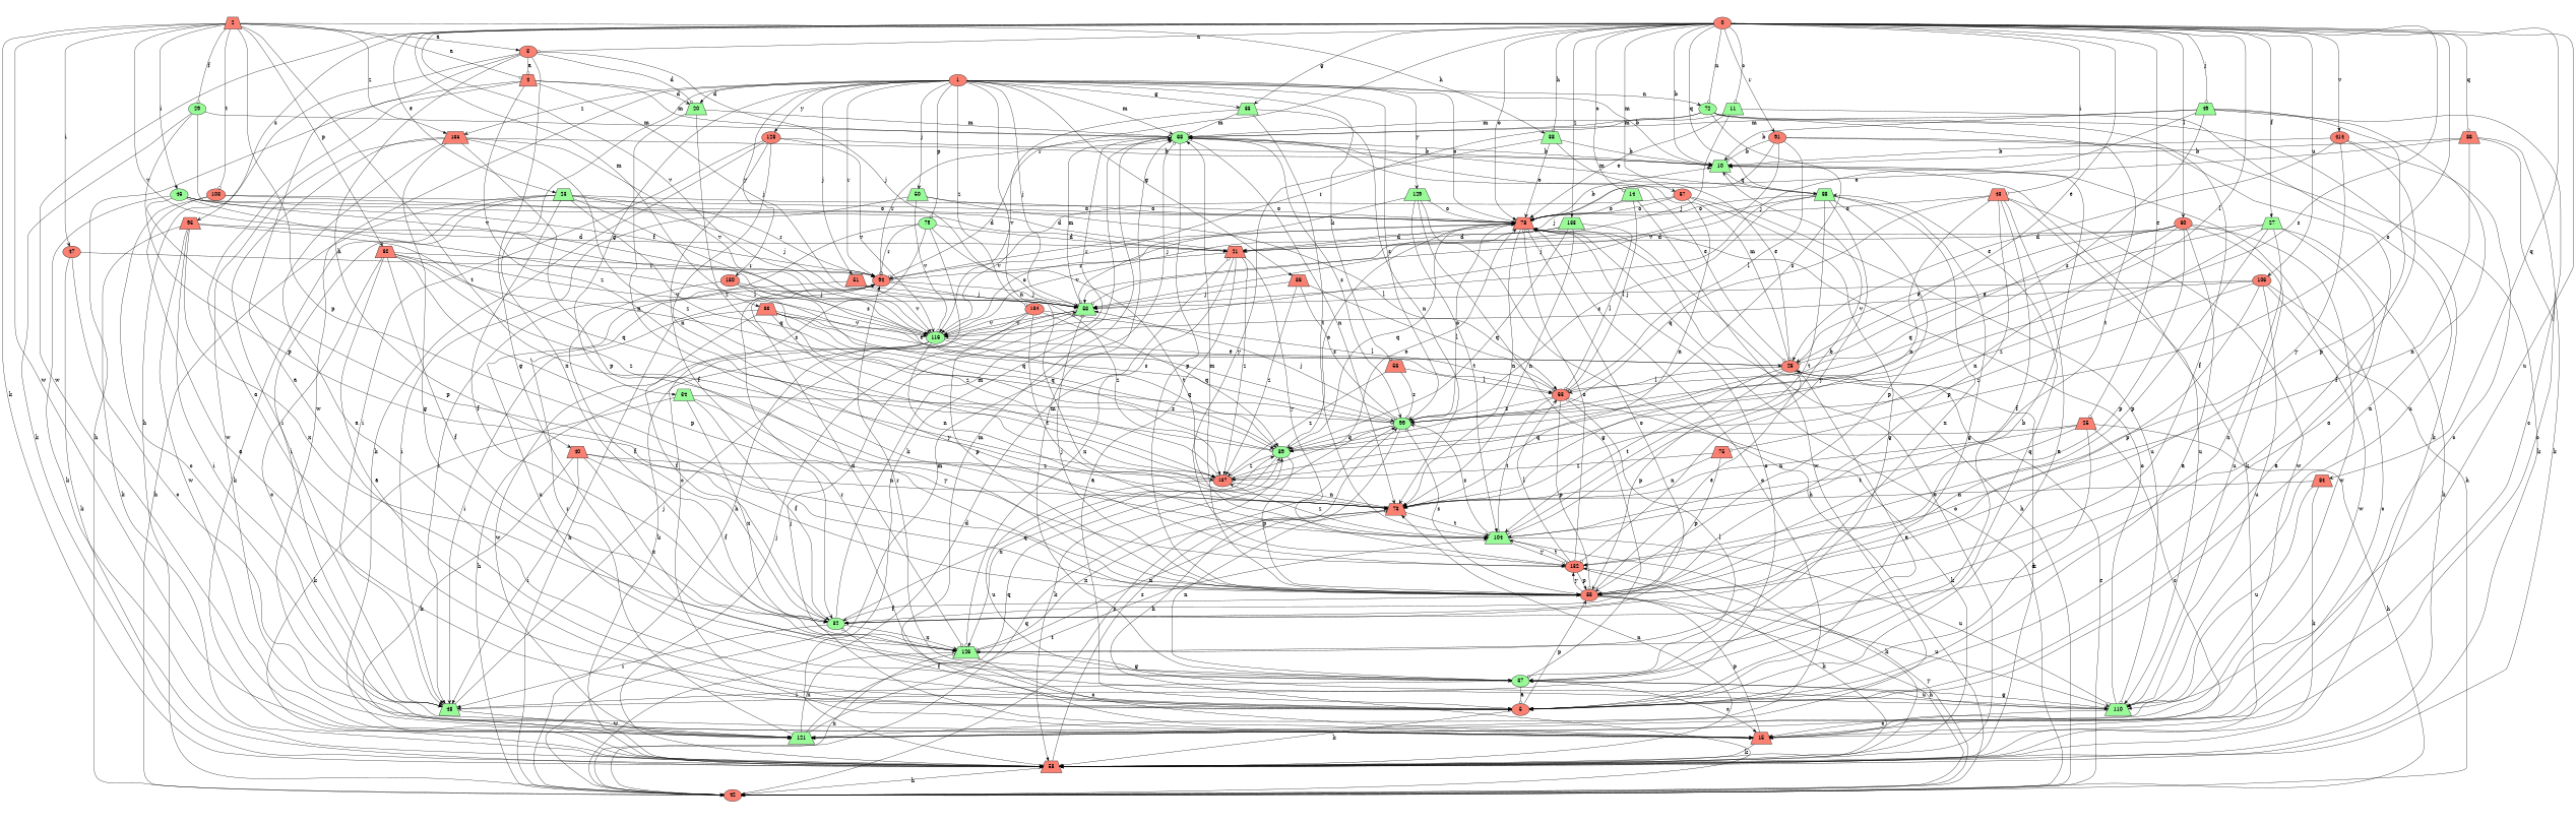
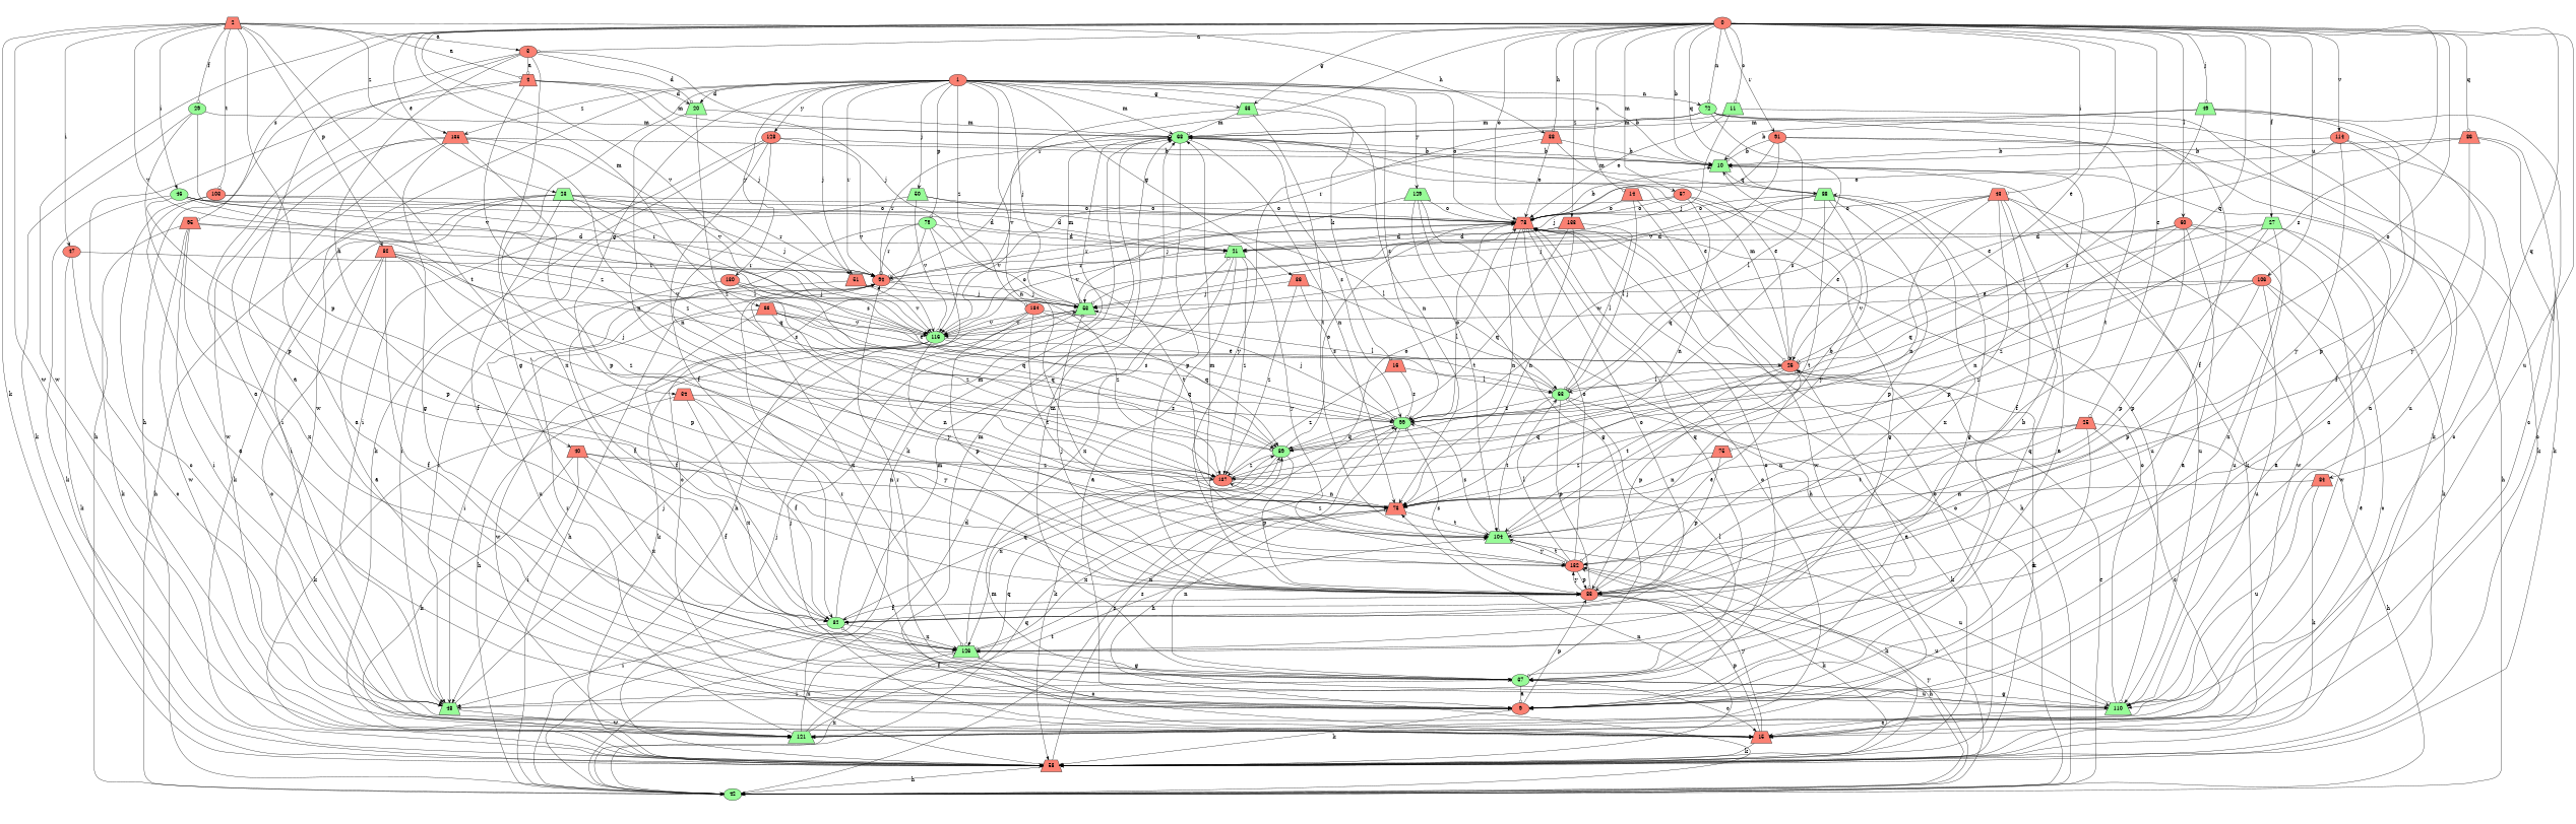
  strict digraph {
    node [fillcolor=salmon shape=trapezium style=filled]
    edge [arrowhead=odot]
    0 [shape=ellipse]
    3 [shape=ellipse]
    10 [fillcolor=palegreen]
    n4 [fillcolor=palegreen label=11]
-   14 [fillcolor=palegreen]
+   14
    23 [fillcolor=palegreen]
    25
    26 [shape=ellipse]
    27 [fillcolor=palegreen]
    33 [fillcolor=palegreen]
-   38 [fillcolor=palegreen]
+   38
    43
    49 [fillcolor=palegreen]
    60 [shape=ellipse]
-   63 [shape=ellipse]
+   63 [fillcolor=palegreen shape=ellipse]
    66
    67 [shape=ellipse]
    72 [fillcolor=palegreen shape=ellipse]
    75
    78
    84
    86
    88 [fillcolor=palegreen]
    91 [shape=ellipse]
    94 [shape=ellipse]
    95
    99 [fillcolor=palegreen shape=ellipse]
    106 [shape=ellipse]
    110 [fillcolor=palegreen]
-   114 [shape=ellipse label=414]
+   114 [shape=ellipse]
    116 [fillcolor=palegreen shape=ellipse]
    121 [fillcolor=palegreen]
-   133 [fillcolor=palegreen]
+   133
    20 [fillcolor=palegreen]
    53 [fillcolor=palegreen]
    4
-   5 [shape=ellipse]
+   5 [shape=ellipse label=9]
    37 [fillcolor=palegreen shape=ellipse]
    40
-   42 [shape=ellipse]
+   42 [fillcolor=palegreen shape=ellipse]
    58
    68 [fillcolor=palegreen shape=ellipse]
    32 [fillcolor=palegreen shape=ellipse]
    48 [fillcolor=palegreen]
    89 [fillcolor=palegreen shape=ellipse]
    73
    104 [fillcolor=palegreen]
    15
    83 [shape=ellipse]
    126 [fillcolor=palegreen]
    137 [shape=ellipse]
-   21
+   21 [fillcolor=palegreen]
    132 [shape=ellipse]
    1 [shape=ellipse]
-   34 [fillcolor=palegreen]
+   34
    36
    50 [fillcolor=palegreen]
    51
-   56
+   56 [label=16]
    79 [fillcolor=palegreen shape=ellipse]
    128 [shape=ellipse]
    129 [fillcolor=palegreen]
    130 [shape=ellipse]
    134 [shape=ellipse]
    135
    2
    29 [fillcolor=palegreen shape=ellipse]
    46 [fillcolor=palegreen shape=ellipse]
    47 [shape=ellipse]
    80
    103 [shape=ellipse]
    0 -> 3 [label=a]
    0 -> 10 [arrowhead=vee label=b]
    0 -> n4 [label=c]
    0 -> 14 [label=c]
    0 -> 23 [arrowhead=normal label=e]
    0 -> 25 [label=e]
    0 -> 26 [label=e]
    0 -> 27 [arrowhead=normal label=f]
    0 -> 33 [arrowhead=vee label=g]
    0 -> 38 [label=h]
    0 -> 43 [label=i]
    0 -> 49 [label=j]
    0 -> 60 [arrowhead=vee label=l]
-   0 -> 63 [label=l]
+   0 -> 63 [label=q]
    0 -> 66 [arrowhead=normal label=m]
    0 -> 67 [arrowhead=vee label=m]
    0 -> 72 [label=n]
    0 -> 75 [label=o]
    0 -> 78 [arrowhead=normal label=o]
    0 -> 84 [arrowhead=vee label=q]
    0 -> 86 [label=q]
    0 -> 88 [label=q]
    0 -> 91 [arrowhead=vee label=r]
    0 -> 94 [label=r]
-   0 -> 95 [arrowhead=vee label=s]
+   0 -> 95 [label=s]
    0 -> 99 [arrowhead=vee label=s]
    0 -> 106 [arrowhead=vee label=u]
    0 -> 110 [arrowhead=normal label=u]
    0 -> 114 [arrowhead=normal label=v]
    0 -> 116 [arrowhead=vee label=v]
    0 -> 121 [label=w]
    0 -> 133 [arrowhead=normal label=z]
    3 -> 20 [label=d]
    3 -> 53 [label=j]
    3 -> 4 [label=a]
    3 -> 5 [arrowhead=vee label=a]
    3 -> 37 [arrowhead=vee label=g]
    3 -> 40 [arrowhead=vee label=h]
    3 -> 42 [arrowhead=normal label=h]
    10 -> 88 [arrowhead=vee label=q]
-   42 -> 10 [arrowhead=normal label=h]
+   10 -> 42 [arrowhead=normal label=h]
    10 -> 58 [arrowhead=vee label=k]
    n4 -> 78 [arrowhead=normal label=o]
    n4 -> 110 [label=u]
    n4 -> 53 [arrowhead=normal label=j]
    n4 -> 68 [label=m]
    14 -> 63 [label=l]
    14 -> 78 [arrowhead=normal label=o]
    14 -> 121 [arrowhead=vee label=w]
    23 -> 78 [arrowhead=vee label=o]
    23 -> 94 [label=r]
    23 -> 99 [arrowhead=vee label=s]
    23 -> 53 [label=j]
    23 -> 42 [arrowhead=vee label=h]
    23 -> 58 [label=k]
    23 -> 32 [arrowhead=normal label=f]
    23 -> 48 [arrowhead=vee label=i]
    23 -> 89 [label=q]
    25 -> 5 [arrowhead=normal label=a]
    25 -> 42 [label=h]
    25 -> 89 [arrowhead=normal label=q]
    25 -> 73 [arrowhead=vee label=n]
    25 -> 104 [label=t]
    25 -> 15 [label=c]
    26 -> 63 [arrowhead=vee label=l]
    26 -> 5 [arrowhead=vee label=a]
    26 -> 58 [arrowhead=vee label=k]
    26 -> 68 [label=m]
    26 -> 104 [arrowhead=vee label=t]
    26 -> 83 [arrowhead=vee label=p]
    27 -> 26 [label=e]
    27 -> 5 [arrowhead=normal label=a]
    27 -> 58 [arrowhead=normal label=k]
    27 -> 83 [arrowhead=normal label=p]
    27 -> 126 [arrowhead=normal label=x]
    27 -> 137 [arrowhead=vee label=z]
    27 -> 21 [arrowhead=vee label=d]
    33 -> 116 [arrowhead=normal label=v]
    33 -> 68 [label=m]
    33 -> 73 [arrowhead=vee label=n]
    33 -> 104 [arrowhead=vee label=t]
    38 -> 10 [label=b]
    38 -> 26 [label=e]
    38 -> 78 [arrowhead=vee label=o]
    38 -> 132 [label=y]
-   60 -> 26 [arrowhead=vee label=e]
+   43 -> 26 [arrowhead=vee label=e]
    43 -> 78 [label=o]
    43 -> 110 [arrowhead=normal label=u]
    43 -> 121 [arrowhead=normal label=w]
    43 -> 5 [label=a]
    43 -> 32 [arrowhead=normal label=f]
    43 -> 89 [label=q]
    43 -> 73 [arrowhead=normal label=n]
    43 -> 83 [label=p]
    49 -> 10 [arrowhead=vee label=b]
    49 -> 99 [arrowhead=vee label=s]
-   49 -> 53 [arrowhead=vee label=j]
    49 -> 5 [arrowhead=normal label=a]
    49 -> 68 [arrowhead=normal label=m]
    49 -> 15 [label=c]
    49 -> 83 [arrowhead=normal label=p]
    60 -> 110 [arrowhead=vee label=u]
    60 -> 121 [arrowhead=vee label=w]
    60 -> 5 [arrowhead=vee label=a]
    60 -> 89 [arrowhead=vee label=q]
    60 -> 73 [label=n]
    60 -> 83 [arrowhead=normal label=p]
    60 -> 21 [label=d]
    63 -> 99 [arrowhead=vee label=s]
    63 -> 58 [arrowhead=normal label=k]
    63 -> 104 [label=t]
    63 -> 83 [label=p]
    66 -> 26 [arrowhead=vee label=e]
    66 -> 99 [label=s]
    66 -> 116 [arrowhead=vee label=v]
    66 -> 32 [label=f]
    66 -> 48 [arrowhead=vee label=i]
    66 -> 89 [arrowhead=normal label=q]
    66 -> 132 [arrowhead=normal label=y]
    67 -> 78 [label=o]
    67 -> 110 [label=u]
    67 -> 116 [arrowhead=normal label=v]
    67 -> 37 [arrowhead=vee label=g]
    67 -> 73 [arrowhead=vee label=n]
    72 -> 94 [arrowhead=vee label=r]
    72 -> 99 [label=s]
    72 -> 58 [arrowhead=normal label=k]
    72 -> 68 [arrowhead=normal label=m]
    72 -> 32 [arrowhead=normal label=f]
    72 -> 104 [arrowhead=vee label=t]
    75 -> 73 [label=n]
    75 -> 83 [arrowhead=vee label=p]
    75 -> 137 [label=z]
    78 -> 10 [arrowhead=normal label=b]
    78 -> 94 [label=r]
    78 -> 42 [label=h]
-   78 -> 89 [arrowhead=vee label=q]
+   78 -> 126 [arrowhead=vee label=q]
    78 -> 73 [arrowhead=normal label=n]
    78 -> 21 [arrowhead=vee label=d]
    84 -> 110 [label=u]
    84 -> 58 [arrowhead=normal label=k]
    84 -> 73 [label=n]
    86 -> 10 [arrowhead=normal label=b]
    86 -> 78 [label=o]
    86 -> 58 [arrowhead=vee label=k]
    86 -> 15 [arrowhead=vee label=c]
-   86 -> 132 [arrowhead=normal label=n]
+   86 -> 132 [arrowhead=normal label=y]
    88 -> 78 [arrowhead=vee label=o]
-   88 -> 99 [label=s]
+   88 -> 99 [label=w]
    88 -> 53 [arrowhead=normal label=j]
    88 -> 37 [arrowhead=vee label=g]
    88 -> 68 [arrowhead=normal label=m]
    88 -> 104 [label=t]
    88 -> 83 [arrowhead=vee label=p]
    88 -> 126 [label=x]
    88 -> 132 [label=y]
    91 -> 10 [label=b]
    91 -> 63 [label=l]
    91 -> 116 [arrowhead=normal label=v]
    91 -> 53 [label=j]
    91 -> 5 [arrowhead=vee label=a]
    91 -> 58 [arrowhead=normal label=k]
    94 -> 53 [arrowhead=normal label=j]
    94 -> 42 [arrowhead=vee label=h]
    94 -> 126 [label=x]
    94 -> 137 [arrowhead=normal label=z]
    95 -> 121 [label=w]
    95 -> 58 [arrowhead=vee label=k]
    95 -> 48 [arrowhead=normal label=i]
-   95 -> 89 [label=q]
+   95 -> 89 [label=j]
    95 -> 126 [arrowhead=vee label=x]
    95 -> 21 [arrowhead=vee label=d]
    99 -> 78 [arrowhead=vee label=o]
    99 -> 53 [arrowhead=normal label=j]
    99 -> 42 [arrowhead=normal label=h]
    99 -> 58 [arrowhead=normal label=k]
    99 -> 89 [label=q]
    106 -> 110 [arrowhead=normal label=u]
    106 -> 116 [arrowhead=vee label=v]
-   106 -> 121 [label=w]
+   106 -> 121 [label=e]
    106 -> 53 [arrowhead=normal label=j]
    106 -> 15 [arrowhead=normal label=c]
    106 -> 83 [arrowhead=normal label=p]
    106 -> 137 [arrowhead=normal label=z]
    110 -> 78 [arrowhead=normal label=o]
    110 -> 37 [arrowhead=normal label=g]
    110 -> 15 [arrowhead=vee label=c]
    114 -> 10 [arrowhead=vee label=b]
    114 -> 26 [arrowhead=normal label=e]
    114 -> 32 [arrowhead=normal label=f]
    114 -> 15 [label=c]
    114 -> 132 [arrowhead=vee label=y]
    116 -> 26 [label=e]
    116 -> 78 [arrowhead=normal label=o]
    116 -> 121 [arrowhead=normal label=w]
    116 -> 42 [arrowhead=normal label=h]
    116 -> 89 [arrowhead=vee label=q]
    116 -> 73 [arrowhead=normal label=n]
    121 -> 78 [arrowhead=vee label=o]
    121 -> 94 [arrowhead=normal label=r]
    121 -> 89 [arrowhead=vee label=q]
    121 -> 104 [arrowhead=vee label=t]
    121 -> 126 [label=x]
    133 -> 63 [label=l]
    133 -> 116 [arrowhead=normal label=v]
    133 -> 89 [arrowhead=normal label=q]
    133 -> 73 [arrowhead=normal label=n]
    133 -> 21 [label=d]
    20 -> 68 [label=m]
    20 -> 73 [label=n]
    20 -> 137 [label=z]
    53 -> 116 [arrowhead=vee label=v]
    53 -> 68 [arrowhead=normal label=m]
    4 -> 20 [arrowhead=vee label=d]
-   4 -> 53 [arrowhead=normal label=j]
+   4 -> 51 [arrowhead=normal label=j]
    4 -> 5 [arrowhead=normal label=a]
    4 -> 42 [label=h]
    4 -> 68 [label=m]
    4 -> 137 [arrowhead=vee label=z]
    5 -> 88 [arrowhead=vee label=q]
    5 -> 94 [arrowhead=vee label=r]
    5 -> 58 [arrowhead=normal label=k]
    5 -> 32 [label=f]
    5 -> 83 [arrowhead=vee label=p]
    37 -> 10 [arrowhead=vee label=b]
    37 -> 63 [label=l]
    37 -> 94 [arrowhead=normal label=r]
    37 -> 110 [label=u]
    37 -> 5 [label=a]
    37 -> 68 [arrowhead=normal label=m]
    37 -> 48 [arrowhead=vee label=i]
    37 -> 73 [label=n]
    37 -> 15 [arrowhead=normal label=c]
    40 -> 58 [arrowhead=vee label=k]
    40 -> 32 [arrowhead=vee label=f]
    40 -> 48 [arrowhead=normal label=i]
    40 -> 73 [arrowhead=vee label=n]
    40 -> 126 [label=x]
    40 -> 137 [arrowhead=vee label=z]
    42 -> 26 [arrowhead=normal label=e]
    42 -> 78 [arrowhead=vee label=o]
    42 -> 99 [arrowhead=normal label=s]
-   42 -> 68 [label=m]
+   42 -> 68 [arrowhead=normal label=m]
    42 -> 89 [arrowhead=normal label=q]
    42 -> 126 [label=x]
    42 -> 21 [label=d]
    42 -> 132 [arrowhead=normal label=y]
    58 -> 78 [label=o]
    58 -> 99 [arrowhead=vee label=s]
    58 -> 53 [arrowhead=vee label=j]
    58 -> 42 [arrowhead=vee label=h]
    58 -> 73 [arrowhead=normal label=n]
    68 -> 10 [arrowhead=vee label=b]
    68 -> 26 [label=e]
    68 -> 94 [label=r]
    68 -> 99 [arrowhead=vee label=s]
    68 -> 58 [label=k]
    68 -> 73 [arrowhead=vee label=n]
    68 -> 83 [arrowhead=normal label=p]
    32 -> 78 [label=o]
    32 -> 68 [arrowhead=vee label=m]
    32 -> 48 [arrowhead=normal label=i]
    32 -> 89 [arrowhead=normal label=q]
    32 -> 126 [arrowhead=vee label=x]
    48 -> 78 [label=o]
    48 -> 121 [arrowhead=vee label=w]
    48 -> 53 [label=j]
    89 -> 78 [arrowhead=normal label=o]
    89 -> 83 [arrowhead=vee label=p]
    89 -> 126 [arrowhead=normal label=x]
    89 -> 137 [label=z]
    73 -> 104 [arrowhead=vee label=t]
    73 -> 126 [label=x]
    104 -> 10 [arrowhead=vee label=b]
    104 -> 99 [arrowhead=vee label=s]
    104 -> 110 [label=u]
    104 -> 58 [arrowhead=normal label=k]
    104 -> 137 [arrowhead=vee label=z]
    104 -> 132 [label=y]
    15 -> 53 [label=j]
    15 -> 58 [arrowhead=normal label=k]
    15 -> 68 [arrowhead=vee label=m]
    15 -> 83 [label=p]
+   15 -> 132 [arrowhead=vee label=y]
    83 -> 26 [label=e]
    83 -> 99 [label=s]
    83 -> 110 [arrowhead=vee label=u]
    83 -> 53 [label=j]
    83 -> 42 [label=h]
    83 -> 68 [arrowhead=normal label=m]
    83 -> 32 [arrowhead=vee label=f]
    83 -> 132 [arrowhead=normal label=y]
-   126 -> 37 [arrowhead=vee label=g]
+   126 -> 37 [label=g]
    126 -> 73 [label=n]
    126 -> 15 [arrowhead=vee label=c]
    137 -> 78 [arrowhead=vee label=o]
-   137 -> 110 [arrowhead=vee label=u]
+   137 -> 110 [arrowhead=vee label=m]
    137 -> 73 [label=n]
    21 -> 94 [label=r]
    21 -> 5 [arrowhead=normal label=a]
    21 -> 126 [label=x]
    21 -> 137 [arrowhead=normal label=z]
    21 -> 132 [arrowhead=vee label=y]
    132 -> 63 [arrowhead=vee label=l]
    132 -> 78 [label=o]
    132 -> 58 [arrowhead=vee label=k]
    132 -> 104 [arrowhead=vee label=t]
    132 -> 83 [arrowhead=normal label=p]
    1 -> 10 [arrowhead=vee label=b]
    1 -> 33 [arrowhead=vee label=g]
    1 -> 72 [arrowhead=vee label=n]
    1 -> 78 [label=o]
    1 -> 94 [arrowhead=normal label=r]
    1 -> 99 [arrowhead=vee label=s]
    1 -> 121 [arrowhead=normal label=w]
    1 -> 20 [arrowhead=normal label=d]
-   1 -> 53 [arrowhead=vee label=j]
+   1 -> 53 [label=j]
    1 -> 68 [arrowhead=vee label=m]
    1 -> 73 [arrowhead=normal label=n]
    1 -> 126 [arrowhead=normal label=x]
    1 -> 34 [arrowhead=normal label=g]
    1 -> 36 [arrowhead=normal label=g]
    1 -> 50 [arrowhead=vee label=j]
    1 -> 51 [arrowhead=normal label=j]
    1 -> 56 [label=k]
    1 -> 79 [label=p]
    1 -> 128 [arrowhead=normal label=y]
    1 -> 129 [arrowhead=vee label=y]
    1 -> 130 [arrowhead=vee label=y]
    1 -> 134 [label=z]
    1 -> 135 [arrowhead=vee label=z]
-   34 -> 99 [label=s]
+   34 -> 99 [arrowhead=normal label=s]
    34 -> 58 [arrowhead=vee label=k]
    34 -> 32 [arrowhead=normal label=f]
    34 -> 126 [arrowhead=normal label=x]
    34 -> 132 [label=y]
    36 -> 63 [label=l]
    36 -> 99 [label=s]
    36 -> 53 [arrowhead=vee label=j]
    36 -> 137 [arrowhead=normal label=z]
    50 -> 63 [arrowhead=normal label=l]
    50 -> 78 [label=o]
    50 -> 116 [label=v]
    50 -> 48 [arrowhead=normal label=i]
    51 -> 110 [arrowhead=normal label=u]
    51 -> 116 [arrowhead=normal label=v]
    51 -> 53 [arrowhead=vee label=j]
    56 -> 63 [arrowhead=normal label=l]
    56 -> 99 [label=s]
    56 -> 137 [arrowhead=vee label=z]
    79 -> 94 [label=r]
    79 -> 42 [label=h]
    79 -> 48 [arrowhead=normal label=i]
    79 -> 104 [arrowhead=vee label=t]
    79 -> 15 [arrowhead=vee label=c]
    79 -> 21 [arrowhead=normal label=d]
    128 -> 10 [label=b]
    128 -> 116 [arrowhead=vee label=v]
    128 -> 58 [arrowhead=vee label=k]
    128 -> 32 [arrowhead=vee label=f]
    128 -> 48 [arrowhead=normal label=i]
    128 -> 73 [label=n]
    129 -> 78 [arrowhead=normal label=o]
    129 -> 53 [label=j]
    129 -> 37 [label=g]
    129 -> 42 [arrowhead=vee label=h]
    129 -> 104 [arrowhead=normal label=t]
    130 -> 53 [arrowhead=normal label=j]
    130 -> 32 [label=f]
    130 -> 89 [label=q]
    130 -> 137 [label=z]
    134 -> 63 [label=l]
    134 -> 116 [arrowhead=normal label=v]
    134 -> 58 [label=k]
    134 -> 89 [arrowhead=normal label=q]
    134 -> 104 [arrowhead=normal label=t]
    134 -> 83 [arrowhead=vee label=p]
    135 -> 10 [arrowhead=vee label=b]
    135 -> 116 [arrowhead=normal label=v]
    135 -> 121 [arrowhead=vee label=w]
    135 -> 5 [label=a]
    135 -> 37 [label=g]
    135 -> 48 [arrowhead=vee label=i]
    135 -> 83 [label=p]
    135 -> 137 [arrowhead=normal label=z]
    2 -> 3 [arrowhead=normal label=a]
    2 -> 38 [arrowhead=vee label=h]
    2 -> 116 [label=v]
    2 -> 121 [label=w]
    2 -> 4 [label=a]
    2 -> 58 [label=k]
    2 -> 104 [arrowhead=vee label=t]
    2 -> 83 [arrowhead=normal label=p]
    2 -> 135 [arrowhead=normal label=z]
    2 -> 29 [label=f]
    2 -> 46 [arrowhead=normal label=i]
    2 -> 47 [arrowhead=vee label=i]
    2 -> 80 [arrowhead=vee label=p]
    2 -> 103 [label=t]
    29 -> 116 [arrowhead=normal label=v]
    29 -> 58 [arrowhead=normal label=k]
    29 -> 68 [label=m]
    29 -> 83 [arrowhead=vee label=p]
    46 -> 63 [arrowhead=normal label=l]
    46 -> 78 [label=o]
-   46 -> 94 [arrowhead=vee label=f]
+   46 -> 94 [arrowhead=vee label=r]
    46 -> 58 [label=k]
    46 -> 83 [arrowhead=vee label=p]
    46 -> 21 [arrowhead=normal label=d]
    47 -> 94 [arrowhead=vee label=r]
    47 -> 58 [arrowhead=vee label=k]
    47 -> 15 [arrowhead=normal label=c]
    80 -> 94 [arrowhead=normal label=r]
    80 -> 99 [label=s]
    80 -> 116 [arrowhead=normal label=v]
    80 -> 5 [arrowhead=normal label=a]
-   80 -> 32 [arrowhead=vee label=f]
+   80 -> 37 [arrowhead=vee label=f]
    80 -> 15 [arrowhead=vee label=c]
    80 -> 83 [arrowhead=normal label=p]
    80 -> 137 [label=z]
    103 -> 78 [label=o]
    103 -> 5 [arrowhead=normal label=a]
    103 -> 15 [arrowhead=normal label=c]
    103 -> 21 [label=d]
  }
